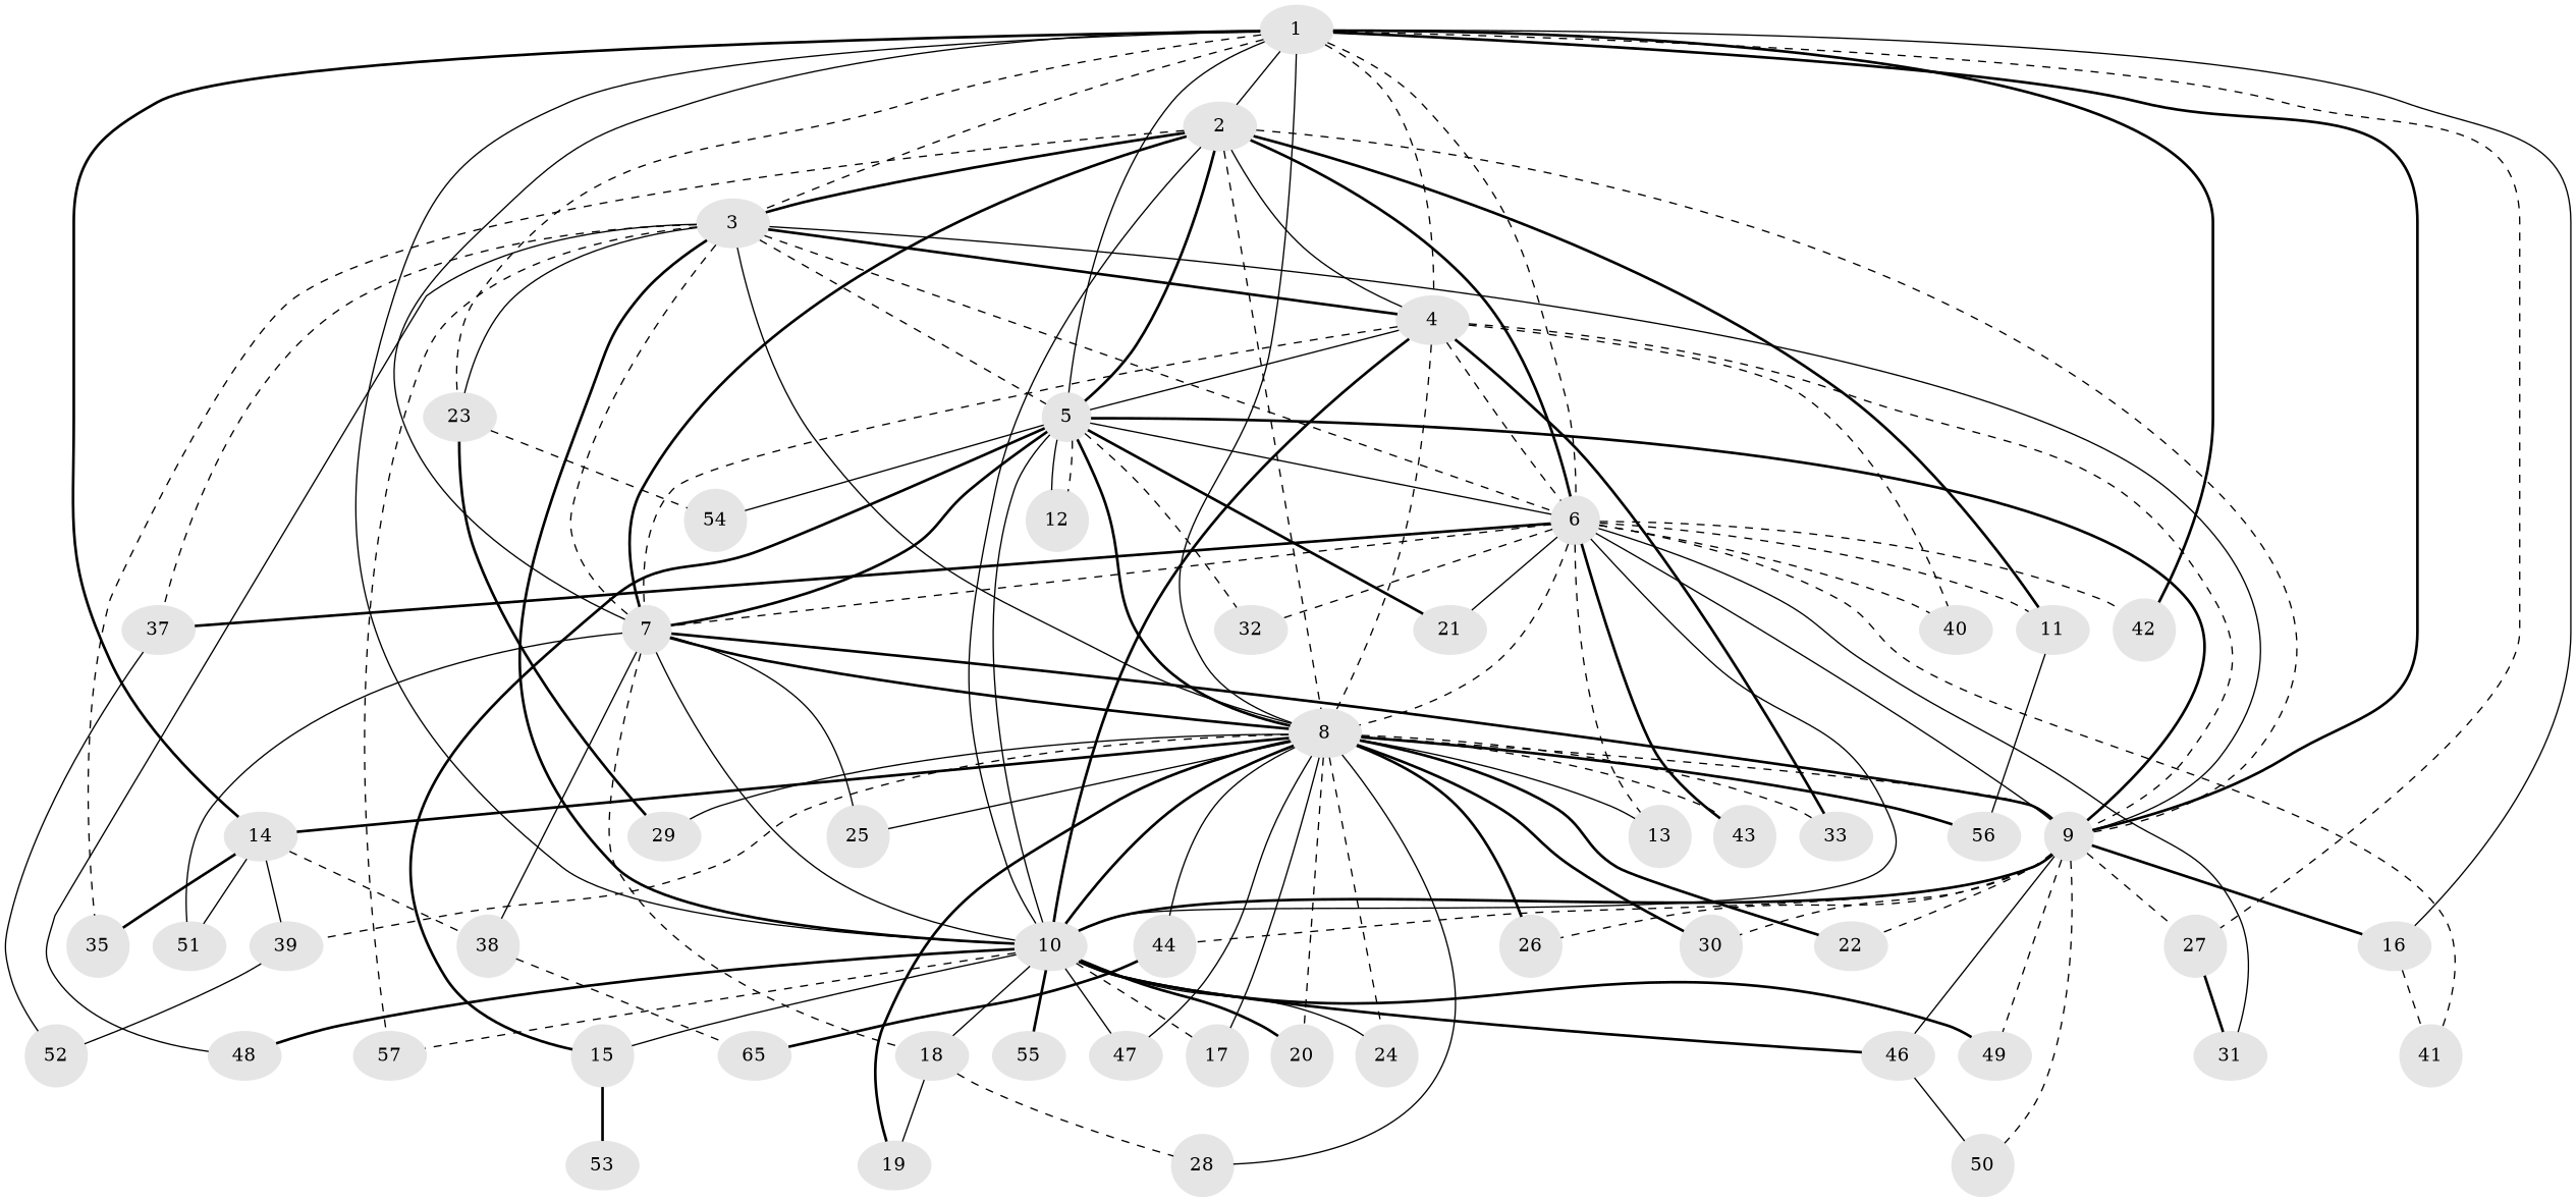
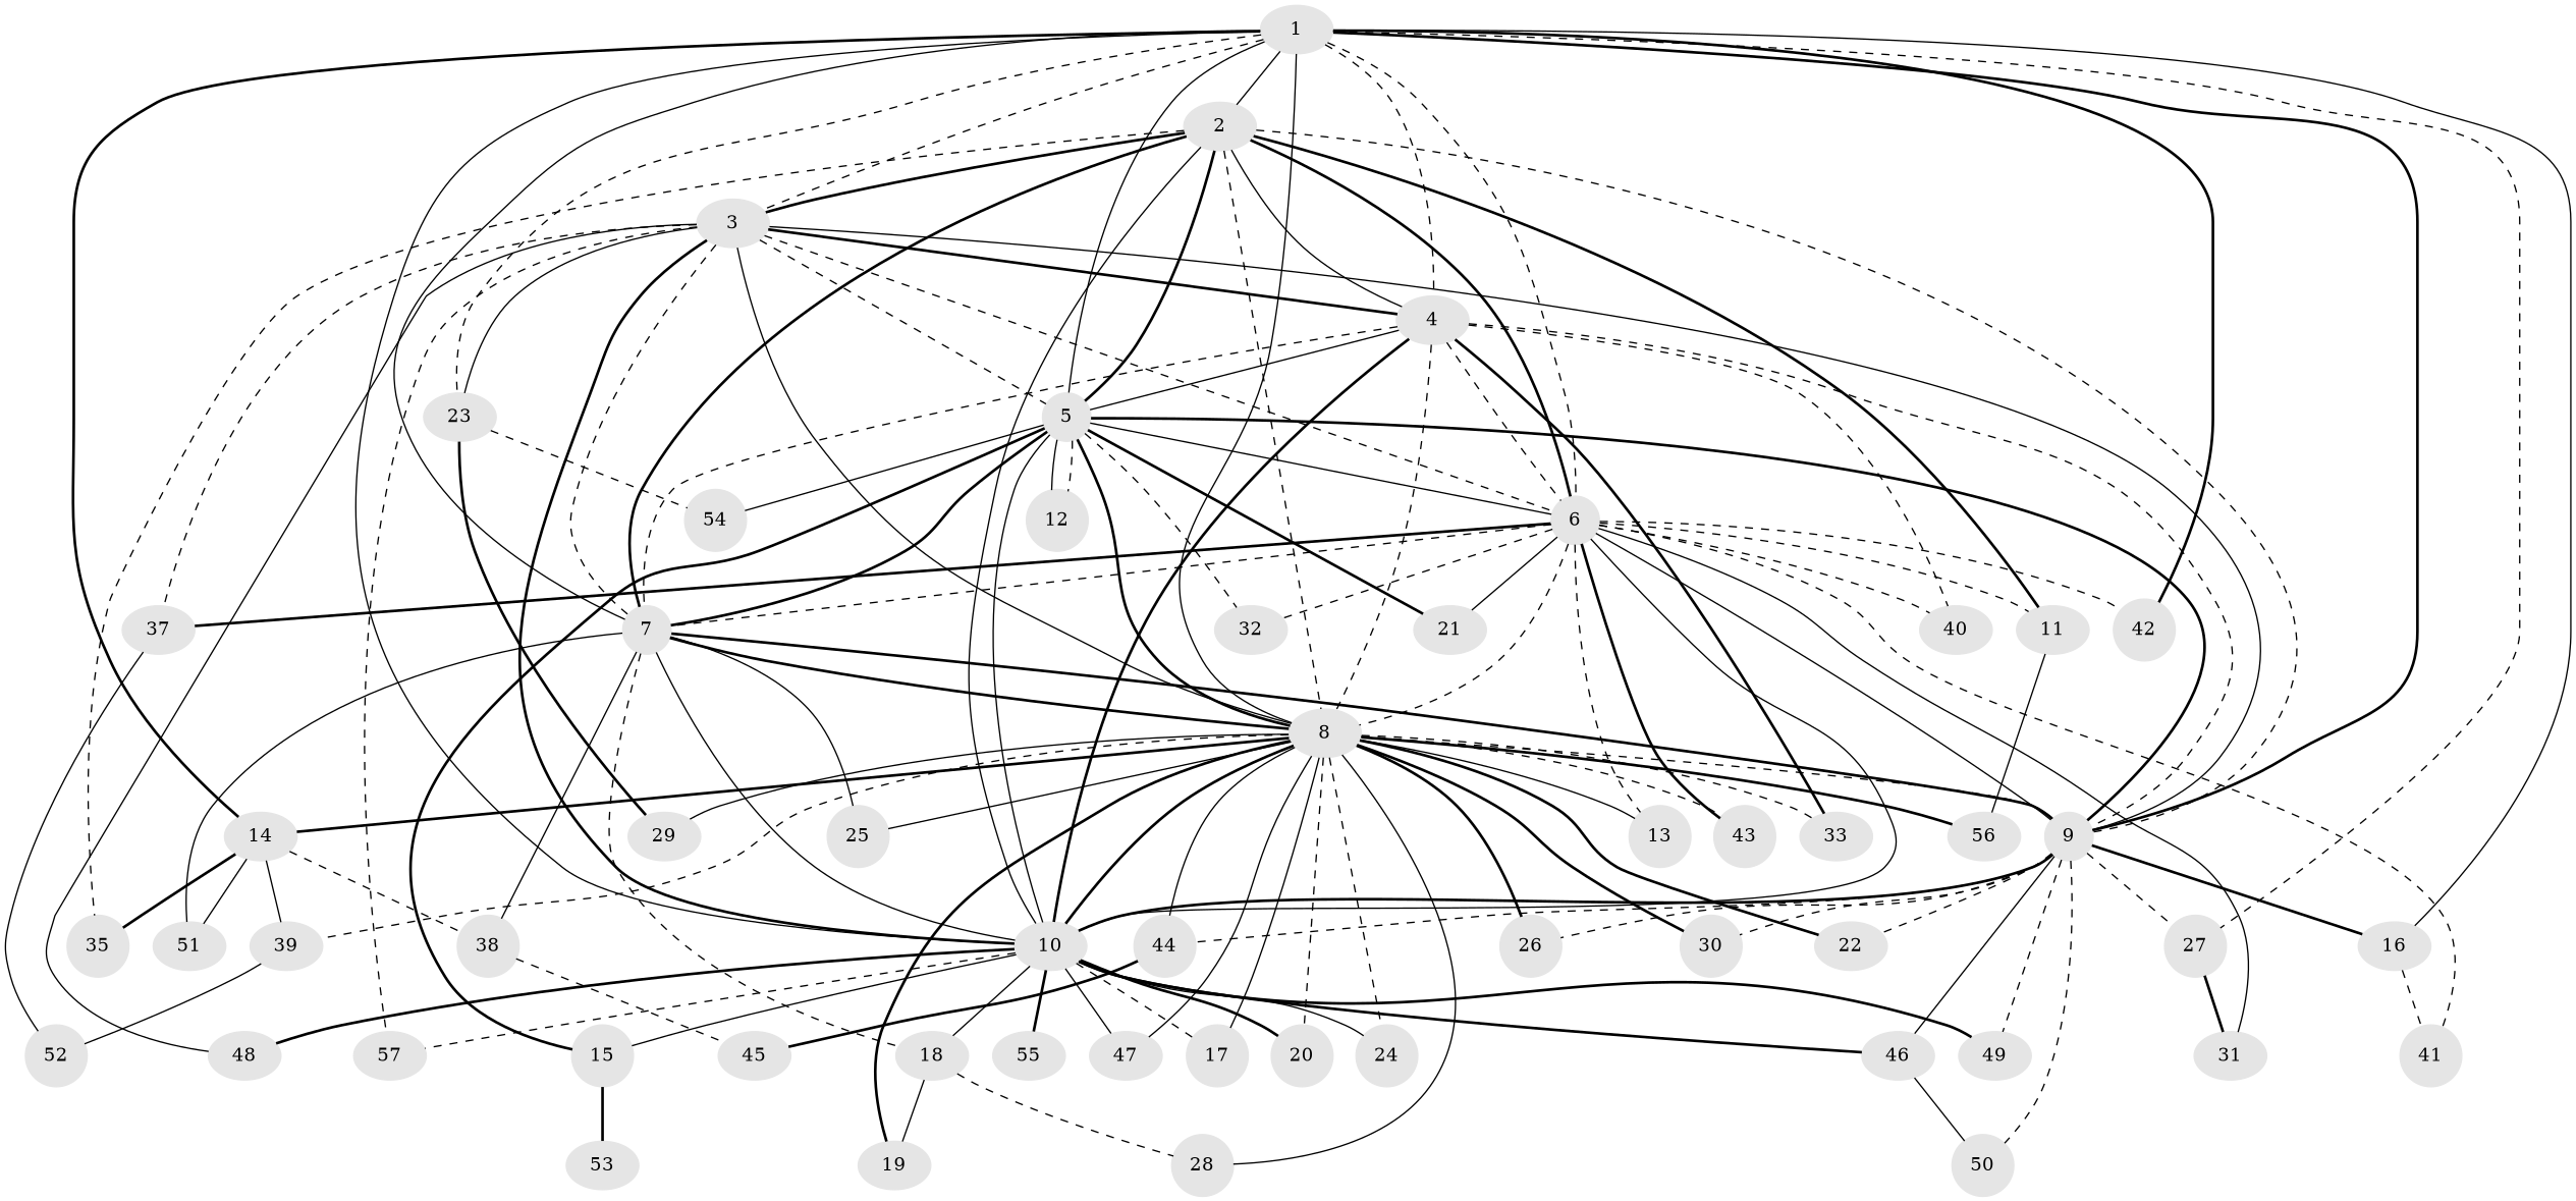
  graph {
    fontname="DejaVu Serif"
    node [color=gray90 fontname="DejaVu Serif" shape=ellipse style=filled]
    edge [fontname="DejaVu Serif" style=dashed]
    1
    2
    3
    4
    5 [shape=circle]
    6 [shape=circle]
    7 [shape=circle]
    8
    9 [shape=circle]
    10
    14
    16
    23
    27 [shape=circle]
    42 [shape=circle]
    11
    35 [shape=circle]
    37
    48
    57
    33
    40
    12 [shape=circle]
    15 [shape=circle]
    21
    32
    54 [shape=circle]
    13 [shape=circle]
    31
    41 [shape=circle]
    43 [shape=circle]
    18
    25 [shape=circle]
    38 [shape=circle]
    51
    17 [shape=circle]
    19
    20 [shape=circle]
    22
    24 [shape=circle]
    26 [shape=circle]
    28 [shape=circle]
    29
    30 [shape=circle]
    39
    44 [shape=circle]
    47
    56
    46
    49
    50 [shape=circle]
    55
    52 [shape=circle]
    53
-   45 [label=65]
+   45
    1 -- 2 [style=solid]
    1 -- 3
    1 -- 4
    1 -- 5 [style=solid]
    1 -- 6
    1 -- 7 [style=solid]
    1 -- 8 [style=solid]
    1 -- 9 [style=bold]
    1 -- 10 [style=solid]
    1 -- 14 [style=bold]
    1 -- 16 [style=solid]
    1 -- 23
    1 -- 27
    1 -- 42 [style=bold]
    2 -- 3 [style=bold]
    2 -- 4 [style=solid]
    2 -- 5 [style=bold]
    2 -- 6 [style=bold]
    2 -- 7 [style=bold]
    2 -- 8
    2 -- 9
    2 -- 10 [style=solid]
    2 -- 11 [style=bold]
    2 -- 35
    3 -- 4 [style=bold]
    3 -- 5
    3 -- 6
    3 -- 7
    3 -- 8 [style=solid]
    3 -- 9 [style=solid]
    3 -- 10 [style=bold]
    3 -- 23 [style=solid]
    3 -- 37
    3 -- 48 [style=solid]
    3 -- 57
    4 -- 5 [style=solid]
    4 -- 6
    4 -- 7
    4 -- 8
    4 -- 9
    4 -- 10 [style=bold]
    4 -- 33 [style=bold]
    4 -- 40
    5 -- 6 [style=solid]
    5 -- 7 [style=bold]
    5 -- 8 [style=bold]
    5 -- 9 [style=bold]
    5 -- 10 [style=solid]
    5 -- 12 [style=solid]
    5 -- 12
    5 -- 15 [style=bold]
    5 -- 21 [style=bold]
    5 -- 32
    5 -- 54 [style=solid]
    6 -- 7
    6 -- 8
    6 -- 9 [style=solid]
    6 -- 10 [style=solid]
    6 -- 42
    6 -- 11
    6 -- 37 [style=bold]
    6 -- 40
    6 -- 21 [style=solid]
    6 -- 32
    6 -- 13
    6 -- 31 [style=solid]
    6 -- 41
    6 -- 43 [style=bold]
    7 -- 8 [style=bold]
    7 -- 9 [style=bold]
    7 -- 10 [style=solid]
    7 -- 18
    7 -- 25 [style=solid]
    7 -- 38 [style=solid]
    7 -- 51 [style=solid]
    8 -- 9
    8 -- 10 [style=bold]
    8 -- 14 [style=bold]
    8 -- 33
    8 -- 13 [style=solid]
    8 -- 43
    8 -- 25 [style=solid]
    8 -- 17 [style=solid]
    8 -- 19 [style=bold]
    8 -- 20
    8 -- 22 [style=bold]
    8 -- 24
    8 -- 26 [style=bold]
    8 -- 28 [style=solid]
    8 -- 29 [style=solid]
    8 -- 30 [style=bold]
    8 -- 39
    8 -- 44 [style=solid]
    8 -- 47 [style=solid]
    8 -- 56 [style=bold]
    9 -- 10 [style=bold]
    9 -- 16 [style=bold]
    9 -- 27
    9 -- 22
    9 -- 26
    9 -- 30
    9 -- 44
    9 -- 46 [style=solid]
    9 -- 49
    9 -- 50
    10 -- 48 [style=bold]
    10 -- 57
    10 -- 15 [style=solid]
    10 -- 18 [style=solid]
    10 -- 17
    10 -- 20 [style=bold]
    10 -- 24 [style=solid]
    10 -- 47 [style=solid]
    10 -- 46 [style=bold]
    10 -- 49 [style=bold]
    10 -- 55 [style=bold]
    14 -- 35 [style=bold]
    14 -- 38
    14 -- 51 [style=solid]
    14 -- 39 [style=solid]
    16 -- 41
    23 -- 54
    23 -- 29 [style=bold]
    27 -- 31 [style=bold]
    11 -- 56 [style=solid]
    37 -- 52 [style=solid]
    15 -- 53 [style=bold]
    18 -- 19 [style=solid]
    18 -- 28
    38 -- 45
    39 -- 52 [style=solid]
    44 -- 45 [style=bold]
    46 -- 50 [style=solid]
  }
